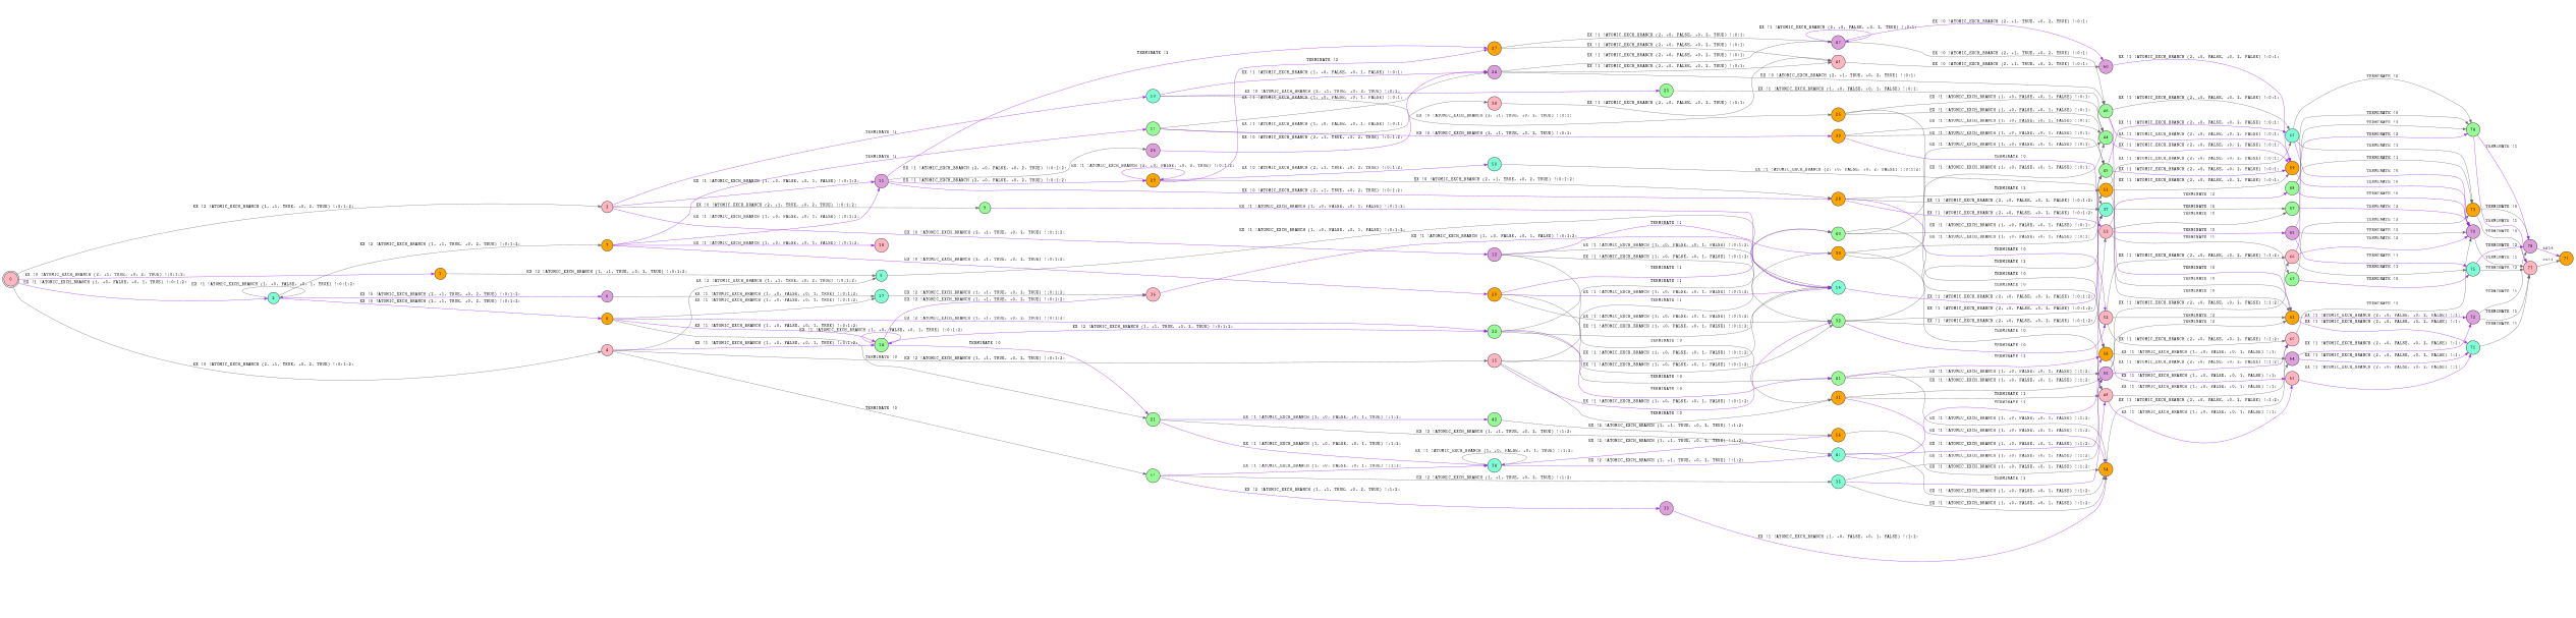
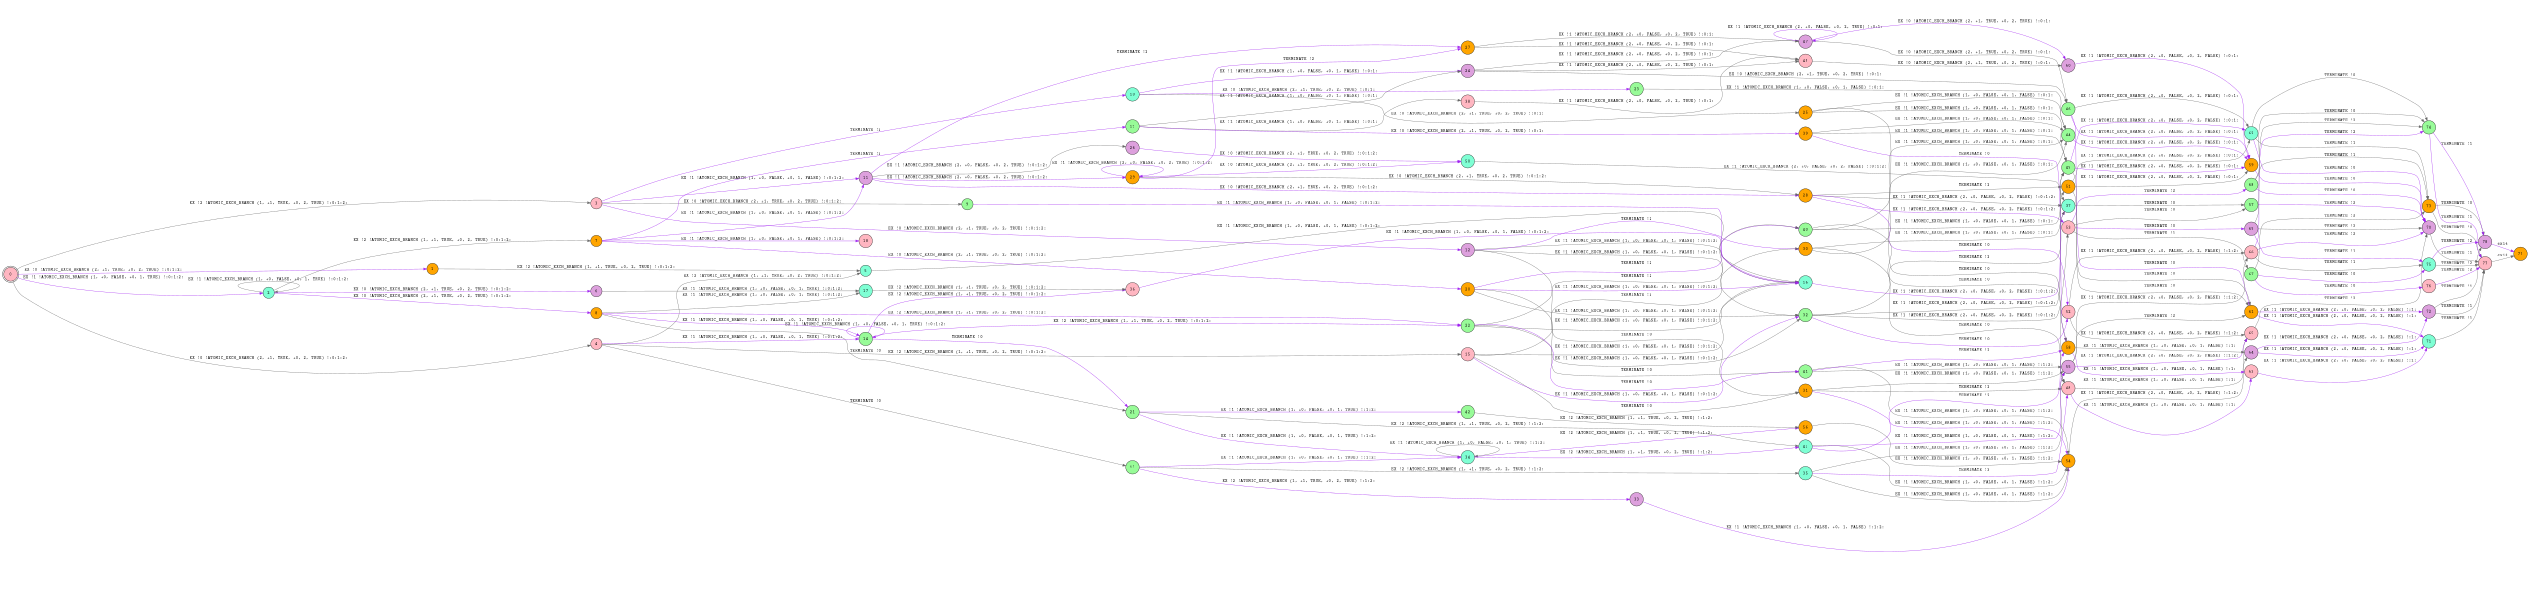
  digraph {
    fontname="Courier Prime"
    rankdir=LR
    node [fillcolor=orange fontname="Courier Prime" shape=circle style=filled]
    edge [color=gray40 fontname="Courier Prime"]
    0 [fillcolor=lightpink peripheries=2]
    1
    2 [fillcolor=aquamarine]
    3 [fillcolor=lightpink]
    4 [fillcolor=lightpink]
    5 [fillcolor=aquamarine]
    6 [fillcolor=plum]
    7
    8
    9 [fillcolor=palegreen]
    10 [fillcolor=aquamarine]
    11 [fillcolor=plum]
    12 [fillcolor=plum]
    13 [fillcolor=palegreen]
    14 [fillcolor=palegreen]
    15 [fillcolor=lightpink]
    16 [fillcolor=aquamarine]
    17 [fillcolor=aquamarine]
    18 [fillcolor=lightpink]
    19 [fillcolor=palegreen]
    20
    21 [fillcolor=palegreen]
    22 [fillcolor=palegreen]
    23 [fillcolor=palegreen]
    24 [fillcolor=plum]
    25
    26 [fillcolor=plum]
    27
    28
    29
    30
    31
    32 [fillcolor=palegreen]
    33 [fillcolor=plum]
    34 [fillcolor=aquamarine]
    35 [fillcolor=aquamarine]
    36 [fillcolor=lightpink]
    37 [fillcolor=aquamarine]
    38 [fillcolor=lightpink]
    39
    40 [fillcolor=palegreen]
    41 [fillcolor=palegreen]
    42 [fillcolor=palegreen]
    43 [fillcolor=aquamarine]
    44 [fillcolor=palegreen]
    45 [fillcolor=lightpink]
    46 [fillcolor=palegreen]
    47 [fillcolor=plum]
    48 [fillcolor=lightpink]
    49 [fillcolor=palegreen]
    50 [fillcolor=aquamarine]
    51
    52 [fillcolor=lightpink]
    53 [fillcolor=lightpink]
    54
    55 [fillcolor=plum]
    56
    57 [fillcolor=palegreen]
    58
    59
    60 [fillcolor=plum]
    61
    62 [fillcolor=aquamarine]
    63 [fillcolor=lightpink]
    64 [fillcolor=plum]
    65 [fillcolor=lightpink]
    66 [fillcolor=lightpink]
    67 [fillcolor=palegreen]
    68 [fillcolor=palegreen]
    69 [fillcolor=plum]
    70 [fillcolor=plum]
    71 [fillcolor=aquamarine]
    72 [fillcolor=plum]
    73
    74 [fillcolor=palegreen]
    75 [fillcolor=aquamarine]
+   76 [fillcolor=lightpink]
    77 [fillcolor=lightpink]
    78 [fillcolor=plum]
    79
    0 -> 1 [color=purple label="EX !0 !ATOMIC_EXCH_BRANCH (2, +1, TRUE, +0, 2, TRUE) !:0:1:2:"]
    0 -> 2 [color=purple label="EX !1 !ATOMIC_EXCH_BRANCH (1, +0, FALSE, +0, 1, TRUE) !:0:1:2:"]
    0 -> 3 [label="EX !2 !ATOMIC_EXCH_BRANCH (1, +1, TRUE, +0, 2, TRUE) !:0:1:2:"]
    0 -> 4 [label="EX !0 !ATOMIC_EXCH_BRANCH (2, +1, TRUE, +0, 2, TRUE) !:0:1:2:"]
    1 -> 5 [label="EX !2 !ATOMIC_EXCH_BRANCH (1, +1, TRUE, +0, 2, TRUE) !:0:1:2:"]
    2 -> 2 [label="EX !1 !ATOMIC_EXCH_BRANCH (1, +0, FALSE, +0, 1, TRUE) !:0:1:2:"]
    2 -> 6 [color=purple label="EX !0 !ATOMIC_EXCH_BRANCH (2, +1, TRUE, +0, 2, TRUE) !:0:1:2:"]
    2 -> 7 [label="EX !2 !ATOMIC_EXCH_BRANCH (1, +1, TRUE, +0, 2, TRUE) !:0:1:2:"]
    2 -> 8 [color=purple label="EX !0 !ATOMIC_EXCH_BRANCH (2, +1, TRUE, +0, 2, TRUE) !:0:1:2:"]
    3 -> 9 [label="EX !0 !ATOMIC_EXCH_BRANCH (2, +1, TRUE, +0, 2, TRUE) !:0:1:2:"]
    3 -> 10 [color=purple label="TERMINATE !2"]
    3 -> 11 [color=purple label="EX !1 !ATOMIC_EXCH_BRANCH (1, +0, FALSE, +0, 1, FALSE) !:0:1:2:"]
    3 -> 12 [color=purple label="EX !0 !ATOMIC_EXCH_BRANCH (2, +1, TRUE, +0, 2, TRUE) !:0:1:2:"]
    4 -> 5 [label="EX !2 !ATOMIC_EXCH_BRANCH (1, +1, TRUE, +0, 2, TRUE) !:0:1:2:"]
    4 -> 13 [label="TERMINATE !0"]
    4 -> 14 [color=purple label="EX !1 !ATOMIC_EXCH_BRANCH (1, +0, FALSE, +0, 1, TRUE) !:0:1:2:"]
    4 -> 15 [label="EX !2 !ATOMIC_EXCH_BRANCH (1, +1, TRUE, +0, 2, TRUE) !:0:1:2:"]
    5 -> 16 [label="EX !1 !ATOMIC_EXCH_BRANCH (1, +0, FALSE, +0, 1, FALSE) !:0:1:2:"]
    6 -> 17 [label="EX !1 !ATOMIC_EXCH_BRANCH (1, +0, FALSE, +0, 1, TRUE) !:0:1:2:"]
    7 -> 11 [color=purple label="EX !1 !ATOMIC_EXCH_BRANCH (1, +0, FALSE, +0, 1, FALSE) !:0:1:2:"]
    7 -> 18 [color=purple label="EX !1 !ATOMIC_EXCH_BRANCH (1, +0, FALSE, +0, 1, FALSE) !:0:1:2:"]
    7 -> 19 [color=purple label="TERMINATE !2"]
    7 -> 20 [color=purple label="EX !0 !ATOMIC_EXCH_BRANCH (2, +1, TRUE, +0, 2, TRUE) !:0:1:2:"]
    8 -> 14 [color=purple label="EX !1 !ATOMIC_EXCH_BRANCH (1, +0, FALSE, +0, 1, TRUE) !:0:1:2:"]
    8 -> 17 [label="EX !1 !ATOMIC_EXCH_BRANCH (1, +0, FALSE, +0, 1, TRUE) !:0:1:2:"]
    8 -> 21 [label="TERMINATE !0"]
    8 -> 22 [color=purple label="EX !2 !ATOMIC_EXCH_BRANCH (1, +1, TRUE, +0, 2, TRUE) !:0:1:2:"]
    9 -> 16 [color=purple label="EX !1 !ATOMIC_EXCH_BRANCH (1, +0, FALSE, +0, 1, FALSE) !:0:1:2:"]
    10 -> 23 [color=purple label="EX !0 !ATOMIC_EXCH_BRANCH (2, +1, TRUE, +0, 2, TRUE) !:0:1:"]
    10 -> 24 [color=purple label="EX !1 !ATOMIC_EXCH_BRANCH (1, +0, FALSE, +0, 1, FALSE) !:0:1:"]
    10 -> 25 [label="EX !0 !ATOMIC_EXCH_BRANCH (2, +1, TRUE, +0, 2, TRUE) !:0:1:"]
    11 -> 26 [label="EX !1 !ATOMIC_EXCH_BRANCH (2, +0, FALSE, +0, 2, TRUE) !:0:1:2:"]
    11 -> 27 [color=purple label="TERMINATE !2"]
    11 -> 28 [color=purple label="EX !0 !ATOMIC_EXCH_BRANCH (2, +1, TRUE, +0, 2, TRUE) !:0:1:2:"]
    11 -> 29 [color=purple label="EX !1 !ATOMIC_EXCH_BRANCH (2, +0, FALSE, +0, 2, TRUE) !:0:1:2:"]
    12 -> 16 [label="EX !1 !ATOMIC_EXCH_BRANCH (1, +0, FALSE, +0, 1, FALSE) !:0:1:2:"]
    12 -> 30 [color=purple label="TERMINATE !2"]
    12 -> 31 [label="TERMINATE !0"]
    12 -> 32 [label="EX !1 !ATOMIC_EXCH_BRANCH (1, +0, FALSE, +0, 1, FALSE) !:0:1:2:"]
    13 -> 33 [color=purple label="EX !2 !ATOMIC_EXCH_BRANCH (1, +1, TRUE, +0, 2, TRUE) !:1:2:"]
    13 -> 34 [color=purple label="EX !1 !ATOMIC_EXCH_BRANCH (1, +0, FALSE, +0, 1, TRUE) !:1:2:"]
    13 -> 35 [label="EX !2 !ATOMIC_EXCH_BRANCH (1, +1, TRUE, +0, 2, TRUE) !:1:2:"]
    14 -> 14 [color=purple label="EX !1 !ATOMIC_EXCH_BRANCH (1, +0, FALSE, +0, 1, TRUE) !:0:1:2:"]
    14 -> 21 [color=purple label="TERMINATE !0"]
    14 -> 22 [color=purple label="EX !2 !ATOMIC_EXCH_BRANCH (1, +1, TRUE, +0, 2, TRUE) !:0:1:2:"]
    14 -> 36 [color=purple label="EX !2 !ATOMIC_EXCH_BRANCH (1, +1, TRUE, +0, 2, TRUE) !:0:1:2:"]
    15 -> 16 [label="EX !1 !ATOMIC_EXCH_BRANCH (1, +0, FALSE, +0, 1, FALSE) !:0:1:2:"]
    15 -> 30 [label="TERMINATE !2"]
    15 -> 31 [label="TERMINATE !0"]
    15 -> 32 [color=purple label="EX !1 !ATOMIC_EXCH_BRANCH (1, +0, FALSE, +0, 1, FALSE) !:0:1:2:"]
    16 -> 37 [color=purple label="EX !1 !ATOMIC_EXCH_BRANCH (2, +0, FALSE, +0, 2, FALSE) !:0:1:2:"]
    17 -> 36 [label="EX !2 !ATOMIC_EXCH_BRANCH (1, +1, TRUE, +0, 2, TRUE) !:0:1:2:"]
    19 -> 24 [label="EX !1 !ATOMIC_EXCH_BRANCH (1, +0, FALSE, +0, 1, FALSE) !:0:1:"]
    19 -> 38 [label="EX !1 !ATOMIC_EXCH_BRANCH (1, +0, FALSE, +0, 1, FALSE) !:0:1:"]
    19 -> 39 [color=purple label="EX !0 !ATOMIC_EXCH_BRANCH (2, +1, TRUE, +0, 2, TRUE) !:0:1:"]
    20 -> 16 [color=purple label="EX !1 !ATOMIC_EXCH_BRANCH (1, +0, FALSE, +0, 1, FALSE) !:0:1:2:"]
    20 -> 32 [label="EX !1 !ATOMIC_EXCH_BRANCH (1, +0, FALSE, +0, 1, FALSE) !:0:1:2:"]
    20 -> 40 [color=purple label="TERMINATE !2"]
    20 -> 41 [label="TERMINATE !0"]
    21 -> 34 [color=purple label="EX !1 !ATOMIC_EXCH_BRANCH (1, +0, FALSE, +0, 1, TRUE) !:1:2:"]
    21 -> 42 [color=purple label="EX !1 !ATOMIC_EXCH_BRANCH (1, +0, FALSE, +0, 1, TRUE) !:1:2:"]
    21 -> 43 [label="EX !2 !ATOMIC_EXCH_BRANCH (1, +1, TRUE, +0, 2, TRUE) !:1:2:"]
    22 -> 16 [label="EX !1 !ATOMIC_EXCH_BRANCH (1, +0, FALSE, +0, 1, FALSE) !:0:1:2:"]
    22 -> 32 [label="EX !1 !ATOMIC_EXCH_BRANCH (1, +0, FALSE, +0, 1, FALSE) !:0:1:2:"]
    22 -> 40 [label="TERMINATE !2"]
    22 -> 41 [color=purple label="TERMINATE !0"]
    23 -> 44 [label="EX !1 !ATOMIC_EXCH_BRANCH (1, +0, FALSE, +0, 1, FALSE) !:0:1:"]
    24 -> 45 [label="EX !1 !ATOMIC_EXCH_BRANCH (2, +0, FALSE, +0, 2, TRUE) !:0:1:"]
    24 -> 46 [label="EX !0 !ATOMIC_EXCH_BRANCH (2, +1, TRUE, +0, 2, TRUE) !:0:1:"]
    24 -> 47 [label="EX !1 !ATOMIC_EXCH_BRANCH (2, +0, FALSE, +0, 2, TRUE) !:0:1:"]
    25 -> 44 [label="EX !1 !ATOMIC_EXCH_BRANCH (1, +0, FALSE, +0, 1, FALSE) !:0:1:"]
    25 -> 48 [label="TERMINATE !0"]
    25 -> 49 [label="EX !1 !ATOMIC_EXCH_BRANCH (1, +0, FALSE, +0, 1, FALSE) !:0:1:"]
-   26 -> 24 [color=purple label="EX !0 !ATOMIC_EXCH_BRANCH (2, +1, TRUE, +0, 2, TRUE) !:0:1:2:"]
+   26 -> 50 [color=purple label="EX !0 !ATOMIC_EXCH_BRANCH (2, +1, TRUE, +0, 2, TRUE) !:0:1:2:"]
    27 -> 45 [label="EX !1 !ATOMIC_EXCH_BRANCH (2, +0, FALSE, +0, 2, TRUE) !:0:1:"]
    27 -> 47 [label="EX !1 !ATOMIC_EXCH_BRANCH (2, +0, FALSE, +0, 2, TRUE) !:0:1:"]
    28 -> 37 [label="EX !1 !ATOMIC_EXCH_BRANCH (2, +0, FALSE, +0, 2, FALSE) !:0:1:2:"]
    28 -> 51 [label="TERMINATE !2"]
    28 -> 52 [color=purple label="TERMINATE !0"]
    28 -> 53 [color=purple label="EX !1 !ATOMIC_EXCH_BRANCH (2, +0, FALSE, +0, 2, FALSE) !:0:1:2:"]
    29 -> 27 [color=purple label="TERMINATE !2"]
    29 -> 28 [label="EX !0 !ATOMIC_EXCH_BRANCH (2, +1, TRUE, +0, 2, TRUE) !:0:1:2:"]
    29 -> 29 [color=purple label="EX !1 !ATOMIC_EXCH_BRANCH (2, +0, FALSE, +0, 2, TRUE) !:0:1:2:"]
    29 -> 50 [color=purple label="EX !0 !ATOMIC_EXCH_BRANCH (2, +1, TRUE, +0, 2, TRUE) !:0:1:2:"]
    30 -> 44 [label="EX !1 !ATOMIC_EXCH_BRANCH (1, +0, FALSE, +0, 1, FALSE) !:0:1:"]
    30 -> 48 [label="TERMINATE !0"]
    30 -> 49 [label="EX !1 !ATOMIC_EXCH_BRANCH (1, +0, FALSE, +0, 1, FALSE) !:0:1:"]
    31 -> 48 [label="TERMINATE !2"]
    31 -> 54 [color=purple label="EX !1 !ATOMIC_EXCH_BRANCH (1, +0, FALSE, +0, 1, FALSE) !:1:2:"]
    31 -> 55 [label="EX !1 !ATOMIC_EXCH_BRANCH (1, +0, FALSE, +0, 1, FALSE) !:1:2:"]
    32 -> 37 [label="EX !1 !ATOMIC_EXCH_BRANCH (2, +0, FALSE, +0, 2, FALSE) !:0:1:2:"]
    32 -> 51 [label="TERMINATE !2"]
    32 -> 52 [color=purple label="TERMINATE !0"]
    32 -> 53 [label="EX !1 !ATOMIC_EXCH_BRANCH (2, +0, FALSE, +0, 2, FALSE) !:0:1:2:"]
    33 -> 54 [color=purple label="EX !1 !ATOMIC_EXCH_BRANCH (1, +0, FALSE, +0, 1, FALSE) !:1:2:"]
    34 -> 34 [label="EX !1 !ATOMIC_EXCH_BRANCH (1, +0, FALSE, +0, 1, TRUE) !:1:2:"]
    34 -> 43 [color=purple label="EX !2 !ATOMIC_EXCH_BRANCH (1, +1, TRUE, +0, 2, TRUE) !:1:2:"]
    34 -> 56 [color=purple label="EX !2 !ATOMIC_EXCH_BRANCH (1, +1, TRUE, +0, 2, TRUE) !:1:2:"]
    35 -> 48 [color=purple label="TERMINATE !2"]
    35 -> 54 [label="EX !1 !ATOMIC_EXCH_BRANCH (1, +0, FALSE, +0, 1, FALSE) !:1:2:"]
    35 -> 55 [label="EX !1 !ATOMIC_EXCH_BRANCH (1, +0, FALSE, +0, 1, FALSE) !:1:2:"]
    36 -> 16 [color=purple label="EX !1 !ATOMIC_EXCH_BRANCH (1, +0, FALSE, +0, 1, FALSE) !:0:1:2:"]
    37 -> 57 [label="TERMINATE !0"]
    38 -> 45 [label="EX !1 !ATOMIC_EXCH_BRANCH (2, +0, FALSE, +0, 2, TRUE) !:0:1:"]
    39 -> 44 [label="EX !1 !ATOMIC_EXCH_BRANCH (1, +0, FALSE, +0, 1, FALSE) !:0:1:"]
    39 -> 49 [label="EX !1 !ATOMIC_EXCH_BRANCH (1, +0, FALSE, +0, 1, FALSE) !:0:1:"]
    39 -> 58 [color=purple label="TERMINATE !0"]
    40 -> 44 [label="EX !1 !ATOMIC_EXCH_BRANCH (1, +0, FALSE, +0, 1, FALSE) !:0:1:"]
    40 -> 49 [label="EX !1 !ATOMIC_EXCH_BRANCH (1, +0, FALSE, +0, 1, FALSE) !:0:1:"]
    40 -> 58 [label="TERMINATE !0"]
    41 -> 54 [label="EX !1 !ATOMIC_EXCH_BRANCH (1, +0, FALSE, +0, 1, FALSE) !:1:2:"]
    41 -> 55 [label="EX !1 !ATOMIC_EXCH_BRANCH (1, +0, FALSE, +0, 1, FALSE) !:1:2:"]
    41 -> 58 [color=purple label="TERMINATE !2"]
    42 -> 56 [label="EX !2 !ATOMIC_EXCH_BRANCH (1, +1, TRUE, +0, 2, TRUE) !:1:2:"]
    43 -> 54 [label="EX !1 !ATOMIC_EXCH_BRANCH (1, +0, FALSE, +0, 1, FALSE) !:1:2:"]
    43 -> 55 [color=purple label="EX !1 !ATOMIC_EXCH_BRANCH (1, +0, FALSE, +0, 1, FALSE) !:1:2:"]
    43 -> 58 [color=purple label="TERMINATE !2"]
    44 -> 59 [color=purple label="EX !1 !ATOMIC_EXCH_BRANCH (2, +0, FALSE, +0, 2, FALSE) !:0:1:"]
    45 -> 60 [label="EX !0 !ATOMIC_EXCH_BRANCH (2, +1, TRUE, +0, 2, TRUE) !:0:1:"]
    46 -> 59 [color=purple label="EX !1 !ATOMIC_EXCH_BRANCH (2, +0, FALSE, +0, 2, FALSE) !:0:1:"]
    46 -> 61 [color=purple label="TERMINATE !0"]
    46 -> 62 [label="EX !1 !ATOMIC_EXCH_BRANCH (2, +0, FALSE, +0, 2, FALSE) !:0:1:"]
    47 -> 46 [label="EX !0 !ATOMIC_EXCH_BRANCH (2, +1, TRUE, +0, 2, TRUE) !:0:1:"]
    47 -> 47 [color=purple label="EX !1 !ATOMIC_EXCH_BRANCH (2, +0, FALSE, +0, 2, TRUE) !:0:1:"]
    47 -> 60 [color=purple label="EX !0 !ATOMIC_EXCH_BRANCH (2, +1, TRUE, +0, 2, TRUE) !:0:1:"]
    48 -> 63 [color=purple label="EX !1 !ATOMIC_EXCH_BRANCH (1, +0, FALSE, +0, 1, FALSE) !:1:"]
    48 -> 64 [label="EX !1 !ATOMIC_EXCH_BRANCH (1, +0, FALSE, +0, 1, FALSE) !:1:"]
    49 -> 59 [color=purple label="EX !1 !ATOMIC_EXCH_BRANCH (2, +0, FALSE, +0, 2, FALSE) !:0:1:"]
    49 -> 61 [label="TERMINATE !0"]
    49 -> 62 [color=purple label="EX !1 !ATOMIC_EXCH_BRANCH (2, +0, FALSE, +0, 2, FALSE) !:0:1:"]
    50 -> 37 [label="EX !1 !ATOMIC_EXCH_BRANCH (2, +0, FALSE, +0, 2, FALSE) !:0:1:2:"]
    51 -> 59 [label="EX !1 !ATOMIC_EXCH_BRANCH (2, +0, FALSE, +0, 2, FALSE) !:0:1:"]
    51 -> 61 [label="TERMINATE !0"]
    51 -> 62 [label="EX !1 !ATOMIC_EXCH_BRANCH (2, +0, FALSE, +0, 2, FALSE) !:0:1:"]
-   52 -> 61 [label="TERMINATE !2"]
    52 -> 65 [label="EX !1 !ATOMIC_EXCH_BRANCH (2, +0, FALSE, +0, 2, FALSE) !:1:2:"]
    52 -> 66 [label="EX !1 !ATOMIC_EXCH_BRANCH (2, +0, FALSE, +0, 2, FALSE) !:1:2:"]
    53 -> 57 [label="TERMINATE !0"]
    53 -> 67 [label="TERMINATE !1"]
    53 -> 68 [color=purple label="TERMINATE !2"]
    53 -> 69 [color=purple label="TERMINATE !0"]
    54 -> 65 [label="EX !1 !ATOMIC_EXCH_BRANCH (2, +0, FALSE, +0, 2, FALSE) !:1:2:"]
    55 -> 61 [label="TERMINATE !2"]
    55 -> 65 [color=purple label="EX !1 !ATOMIC_EXCH_BRANCH (2, +0, FALSE, +0, 2, FALSE) !:1:2:"]
    55 -> 66 [label="EX !1 !ATOMIC_EXCH_BRANCH (2, +0, FALSE, +0, 2, FALSE) !:1:2:"]
    56 -> 54 [label="EX !1 !ATOMIC_EXCH_BRANCH (1, +0, FALSE, +0, 1, FALSE) !:1:2:"]
    57 -> 70 [color=purple label="TERMINATE !2"]
    58 -> 63 [color=purple label="EX !1 !ATOMIC_EXCH_BRANCH (1, +0, FALSE, +0, 1, FALSE) !:1:"]
    58 -> 64 [label="EX !1 !ATOMIC_EXCH_BRANCH (1, +0, FALSE, +0, 1, FALSE) !:1:"]
    59 -> 70 [color=purple label="TERMINATE !0"]
    60 -> 59 [color=purple label="EX !1 !ATOMIC_EXCH_BRANCH (2, +0, FALSE, +0, 2, FALSE) !:0:1:"]
    61 -> 71 [color=purple label="EX !1 !ATOMIC_EXCH_BRANCH (2, +0, FALSE, +0, 2, FALSE) !:1:"]
    61 -> 72 [color=purple label="EX !1 !ATOMIC_EXCH_BRANCH (2, +0, FALSE, +0, 2, FALSE) !:1:"]
    62 -> 70 [color=purple label="TERMINATE !0"]
    62 -> 73 [label="TERMINATE !1"]
    62 -> 74 [label="TERMINATE !0"]
    63 -> 71 [color=purple label="EX !1 !ATOMIC_EXCH_BRANCH (2, +0, FALSE, +0, 2, FALSE) !:1:"]
    64 -> 71 [color=purple label="EX !1 !ATOMIC_EXCH_BRANCH (2, +0, FALSE, +0, 2, FALSE) !:1:"]
    64 -> 72 [color=purple label="EX !1 !ATOMIC_EXCH_BRANCH (2, +0, FALSE, +0, 2, FALSE) !:1:"]
    65 -> 70 [label="TERMINATE !2"]
    66 -> 70 [color=purple label="TERMINATE !2"]
    66 -> 74 [color=purple label="TERMINATE !2"]
    66 -> 75 [label="TERMINATE !1"]
    67 -> 73 [label="TERMINATE !2"]
    67 -> 75 [color=purple label="TERMINATE !0"]
+   67 -> 76 [color=purple label="TERMINATE !0"]
    68 -> 70 [color=purple label="TERMINATE !0"]
    68 -> 73 [label="TERMINATE !1"]
    68 -> 74 [label="TERMINATE !0"]
    69 -> 70 [label="TERMINATE !2"]
    69 -> 74 [label="TERMINATE !2"]
    69 -> 75 [color=purple label="TERMINATE !1"]
    70 -> 77 [label="TERMINATE !1"]
    71 -> 77 [label="TERMINATE !1"]
    72 -> 77 [label="TERMINATE !1"]
    72 -> 78 [label="TERMINATE !1"]
    73 -> 77 [label="TERMINATE !0"]
    73 -> 78 [label="TERMINATE !0"]
    74 -> 77 [color=purple label="TERMINATE !1"]
    74 -> 78 [color=purple label="TERMINATE !1"]
    75 -> 77 [label="TERMINATE !2"]
    75 -> 78 [color=purple label="TERMINATE !2"]
+   76 -> 77 [color=purple label="TERMINATE !2"]
    77 -> 79 [label=exit]
    78 -> 79 [color=purple label=exit]
  }
